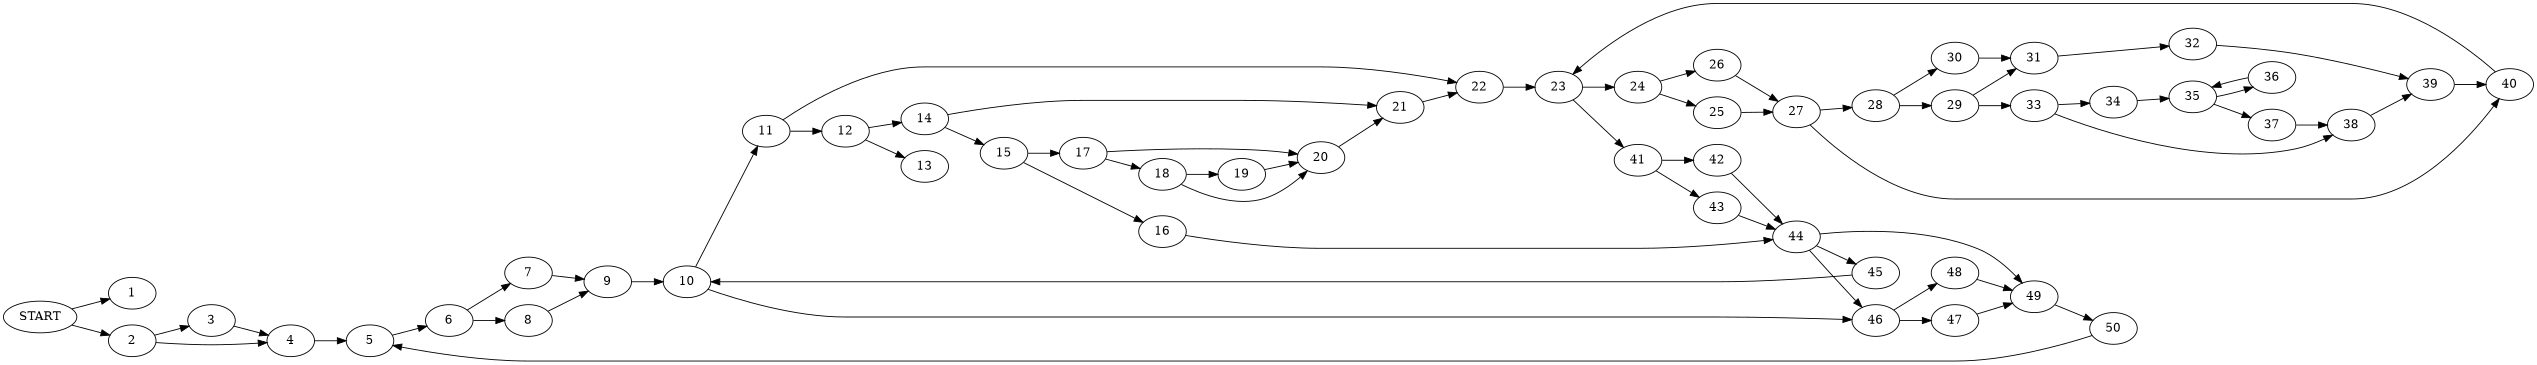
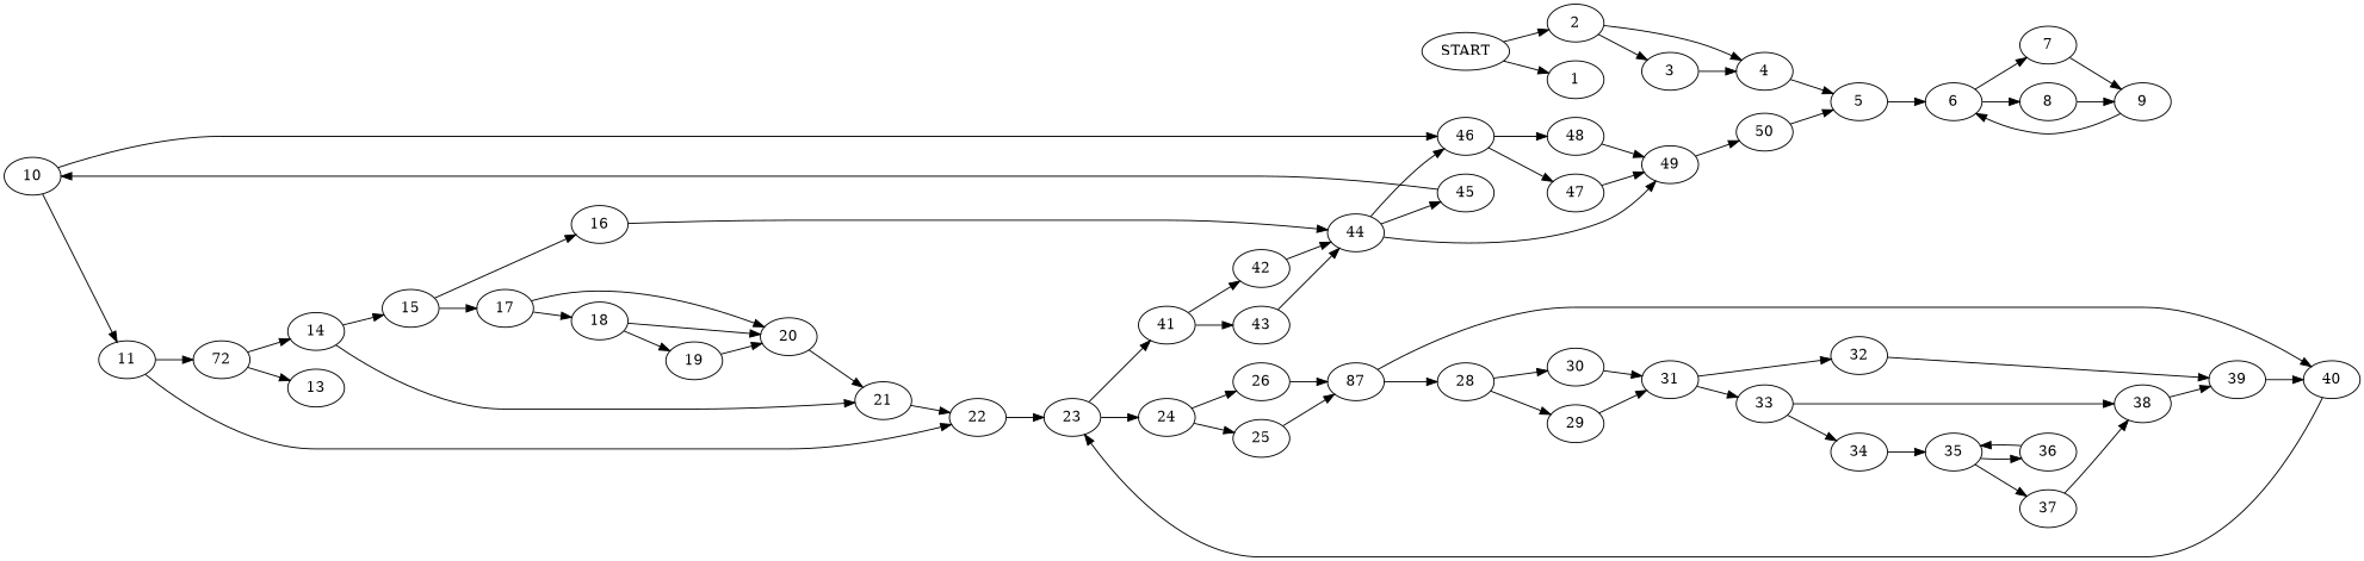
  digraph {
    rankdir=LR
    n1 [label=START]
    1
    2
    3
    4
    5
    6
    7
    8
    9
    10
    11
    46
-   12
+   12 [label=72]
    22
    47
    48
    13
    14
    23
    15
    21
    16
    17
    44
    18
    20
    45
    49
    19
    24
    41
    25
    26
    42
    43
-   27
+   27 [label=87]
    28
    40
    29
    30
    31
    32
    33
    39
    34
    38
    35
    36
    37
    50
    n1 -> 1
    n1 -> 2
    2 -> 3
    2 -> 4
    3 -> 4
    4 -> 5
    5 -> 6
    6 -> 7
    6 -> 8
    7 -> 9
    8 -> 9
-   9 -> 10
+   9 -> 6
    10 -> 11
    10 -> 46
    11 -> 12
    11 -> 22
    46 -> 47
    46 -> 48
    12 -> 13
    12 -> 14
    22 -> 23
    47 -> 49
    48 -> 49
    14 -> 15
    14 -> 21
    23 -> 24
    23 -> 41
    15 -> 16
    15 -> 17
    21 -> 22
    16 -> 44
    17 -> 18
    17 -> 20
    44 -> 46 [tailport=s2]
    44 -> 45
    44 -> 49
    18 -> 20
    18 -> 19
    20 -> 21
    45 -> 10
    49 -> 50
    19 -> 20
    24 -> 25
    24 -> 26
    41 -> 42
    41 -> 43
    25 -> 27
    26 -> 27
    42 -> 44
    43 -> 44
    27 -> 28
    27 -> 40
    28 -> 29
    28 -> 30
    40 -> 23
    29 -> 31
    30 -> 31
    31 -> 32
-   29 -> 33
+   31 -> 33
    32 -> 39
    33 -> 34
    33 -> 38
    39 -> 40
    34 -> 35
    38 -> 39
    35 -> 36
    35 -> 37
    36 -> 35
    37 -> 38
    50 -> 5
  }
